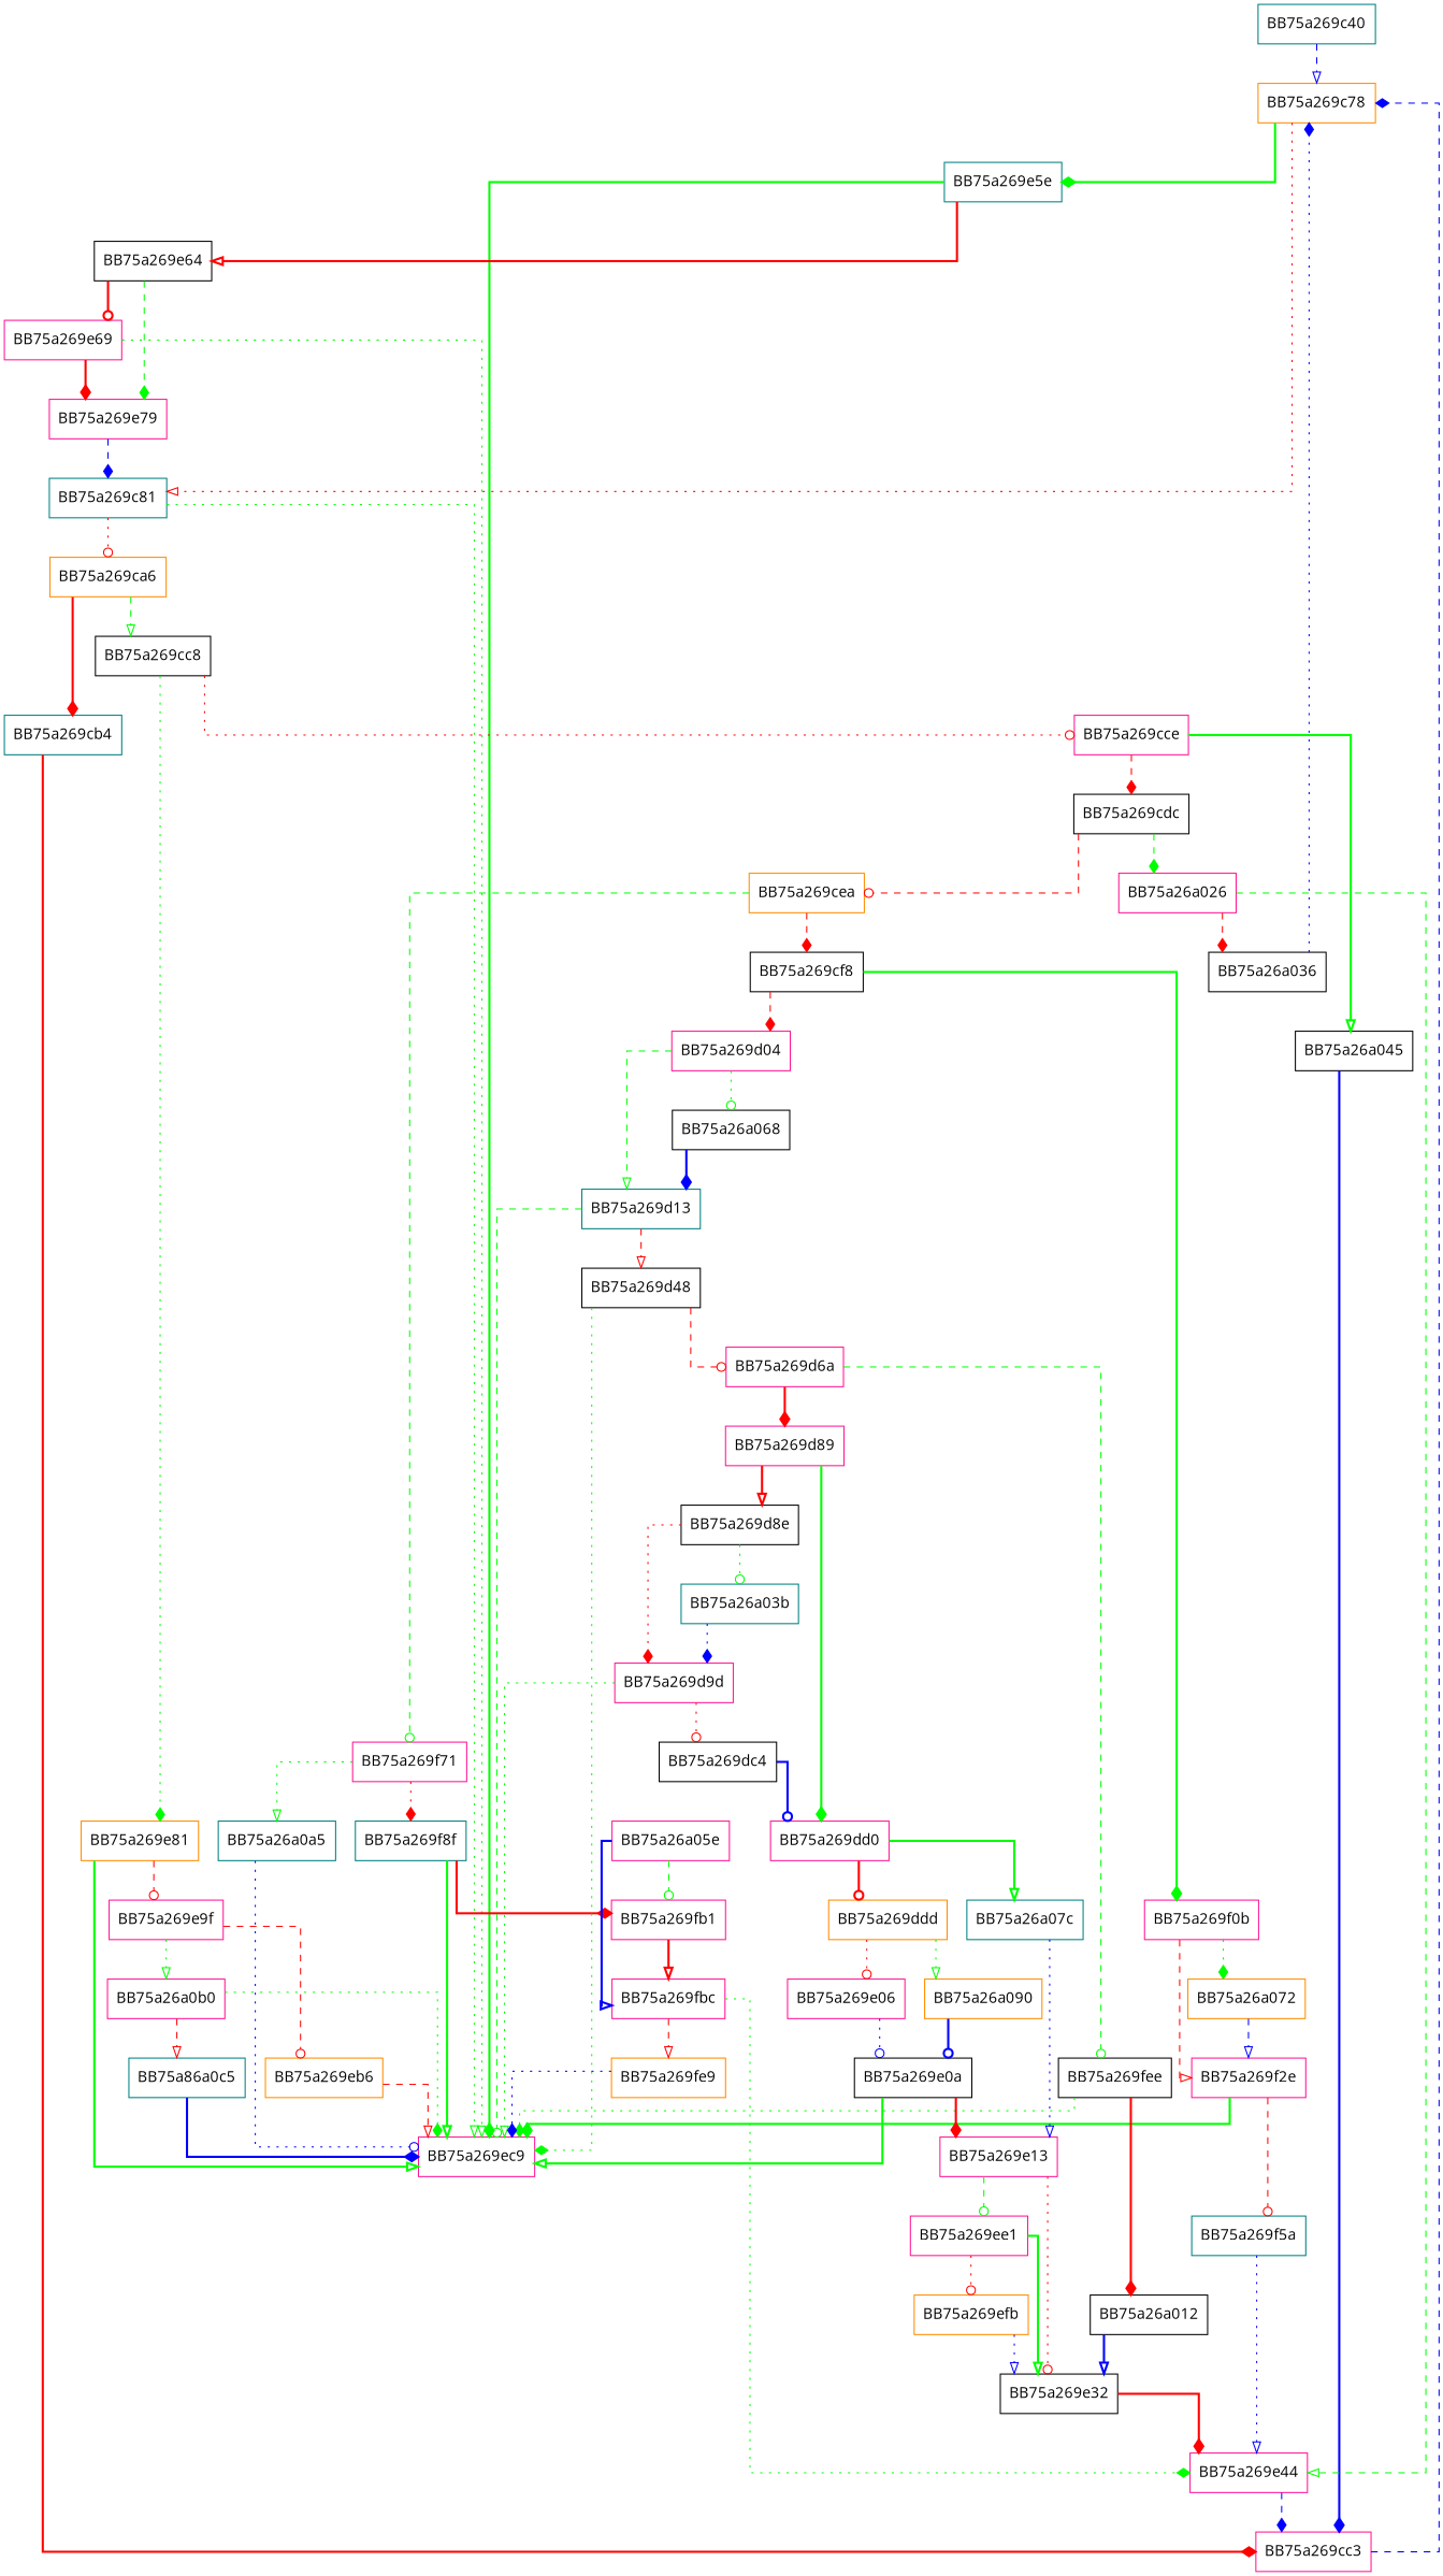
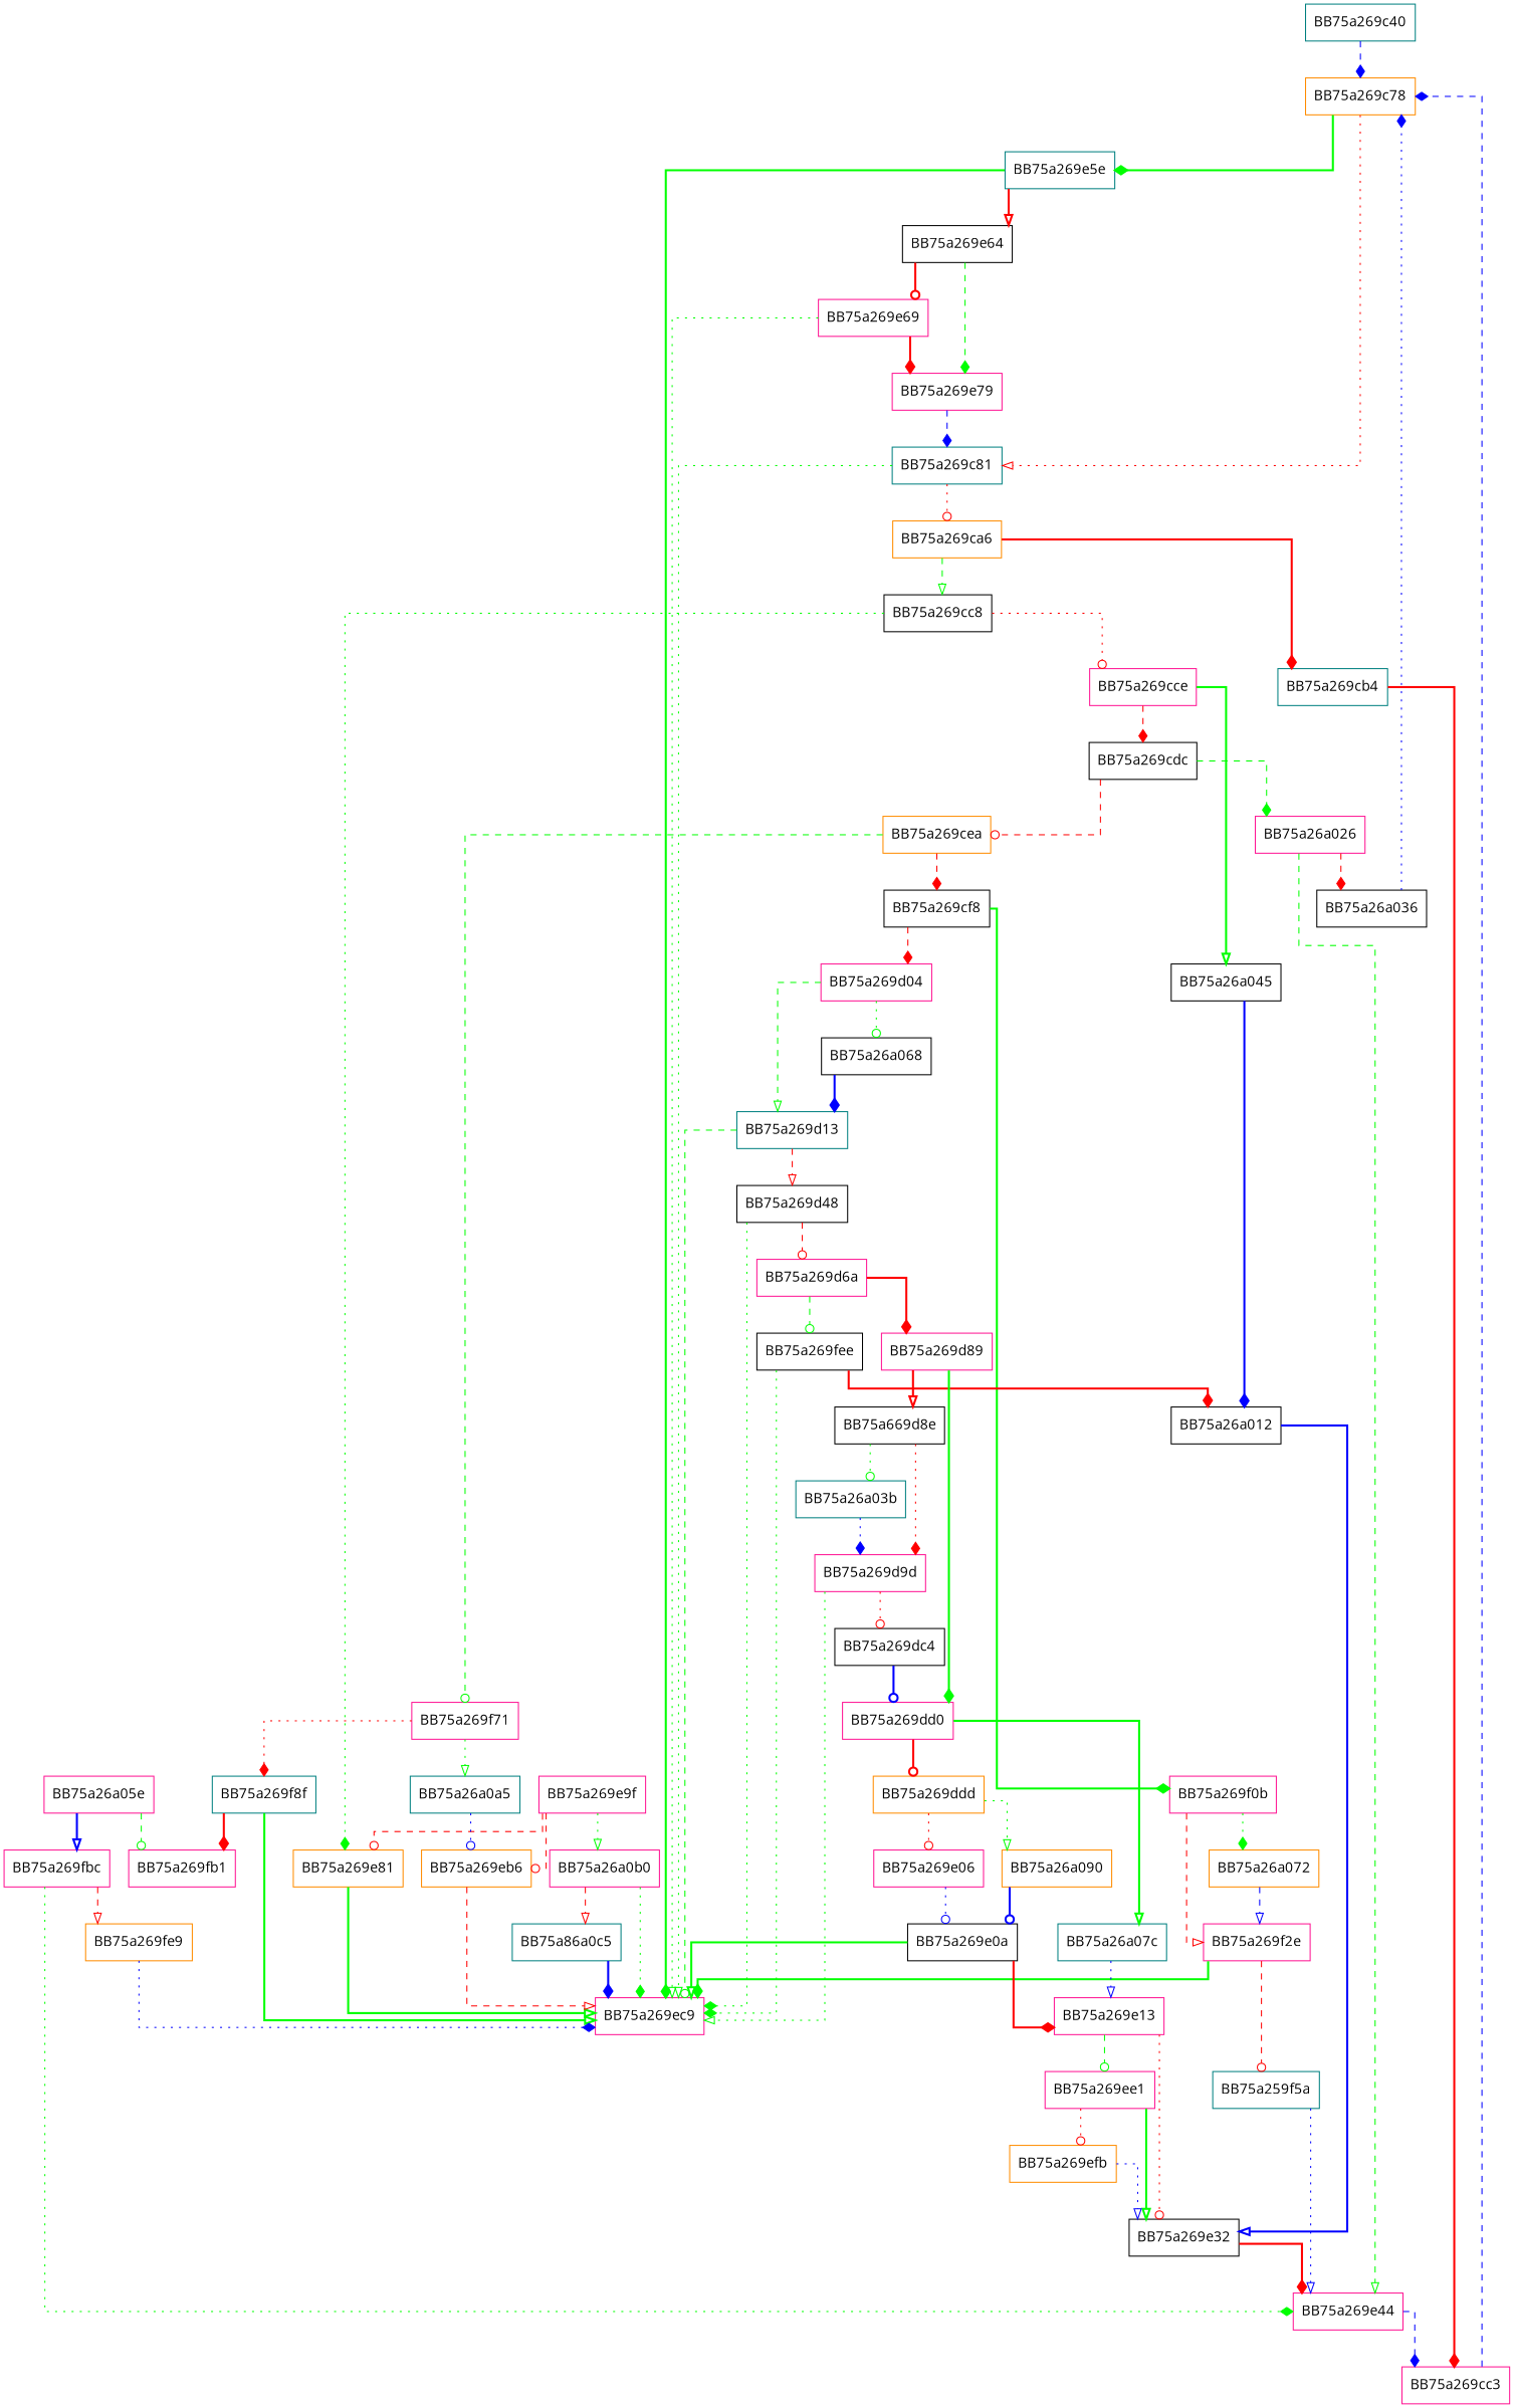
  digraph {
    fontname="Open Sans"
    splines=ortho
    node [color=deeppink fontname="Open Sans" shape=box]
    edge [arrowhead=diamond color=red fontname="Open Sans" style=bold]
    BB75a269c40 [color=teal]
    BB75a269c78 [color=darkorange]
    BB75a269e5e [color=teal]
    BB75a269c81 [color=teal]
    BB75a269ec9
    BB75a269e64 [color=black]
    BB75a269ca6 [color=darkorange]
    BB75a269e79
    BB75a269e69
    BB75a269cc8 [color=black]
    BB75a269cb4 [color=teal]
    BB75a269e81 [color=darkorange]
    BB75a269cce
    BB75a269cc3
    BB75a269e9f
    BB75a26a045 [color=black]
    BB75a269cdc [color=black]
    BB75a26a0b0
    BB75a269eb6 [color=darkorange]
    BB75a26a026
    BB75a269cea [color=darkorange]
    BB75a269e44
    BB75a26a036 [color=black]
    BB75a269f71
    BB75a269cf8 [color=black]
    BB75a26a0a5 [color=teal]
    BB75a269f8f [color=teal]
    BB75a269f0b
    BB75a269d04
    BB75a269fb1
    BB75a26a072 [color=darkorange]
    BB75a269f2e
    BB75a26a068 [color=black]
    BB75a269d13 [color=teal]
-   BB75a269f5a [color=teal]
+   BB75a269f5a [color=teal label=BB75a259f5a]
    BB75a269d48 [color=black]
    BB75a269d6a
    BB75a269fee [color=black]
    BB75a269d89
    BB75a26a012 [color=black]
    BB75a269dd0
-   BB75a269d8e [color=black]
+   BB75a269d8e [color=black label=BB75a669d8e]
    BB75a269e32 [color=black]
    BB75a26a07c [color=teal]
    BB75a269ddd [color=darkorange]
    BB75a26a03b [color=teal]
    BB75a269d9d
    BB75a269e13
    BB75a26a090 [color=darkorange]
    BB75a269e06
    BB75a269dc4 [color=black]
    BB75a269ee1
    BB75a269e0a [color=black]
    BB75a269efb [color=darkorange]
    n55 [color=teal label=BB75a86a0c5]
    BB75a269fbc
    BB75a26a05e
    BB75a269fe9 [color=darkorange]
-   BB75a269c40 -> BB75a269c78 [arrowhead=onormal color=blue style=dashed]
+   BB75a269c40 -> BB75a269c78 [color=blue style=dashed]
    BB75a269c78 -> BB75a269e5e [color=green]
    BB75a269c78 -> BB75a269c81 [arrowhead=onormal style=dotted]
    BB75a269e5e -> BB75a269ec9 [color=green]
    BB75a269e5e -> BB75a269e64 [arrowhead=onormal]
    BB75a269c81 -> BB75a269ec9 [arrowhead=onormal color=green style=dotted]
    BB75a269c81 -> BB75a269ca6 [arrowhead=odot style=dotted]
    BB75a269e64 -> BB75a269e79 [color=green style=dashed]
    BB75a269e64 -> BB75a269e69 [arrowhead=odot]
    BB75a269ca6 -> BB75a269cc8 [arrowhead=onormal color=green style=dashed]
    BB75a269ca6 -> BB75a269cb4
    BB75a269e79 -> BB75a269c81 [color=blue style=dashed]
    BB75a269e69 -> BB75a269ec9 [arrowhead=onormal color=green style=dotted]
    BB75a269e69 -> BB75a269e79
    BB75a269cc8 -> BB75a269e81 [color=green style=dotted]
    BB75a269cc8 -> BB75a269cce [arrowhead=odot style=dotted]
    BB75a269cb4 -> BB75a269cc3
    BB75a269e81 -> BB75a269ec9 [arrowhead=onormal color=green]
-   BB75a269e81 -> BB75a269e9f [arrowhead=odot style=dashed]
+   BB75a269e9f -> BB75a269e81 [arrowhead=odot style=dashed]
    BB75a269cce -> BB75a26a045 [arrowhead=onormal color=green]
    BB75a269cce -> BB75a269cdc [style=dashed]
    BB75a269cc3 -> BB75a269c78 [color=blue style=dashed]
    BB75a269e9f -> BB75a26a0b0 [arrowhead=onormal color=green style=dotted]
    BB75a269e9f -> BB75a269eb6 [arrowhead=odot style=dashed]
-   BB75a26a045 -> BB75a269cc3 [color=blue]
+   BB75a26a045 -> BB75a26a012 [color=blue]
    BB75a269cdc -> BB75a26a026 [color=green style=dashed]
    BB75a269cdc -> BB75a269cea [arrowhead=odot style=dashed]
    BB75a26a0b0 -> BB75a269ec9 [color=green style=dotted]
    BB75a26a0b0 -> n55 [arrowhead=onormal style=dashed]
    BB75a269eb6 -> BB75a269ec9 [arrowhead=onormal style=dashed]
    BB75a26a026 -> BB75a269e44 [arrowhead=onormal color=green style=dashed]
    BB75a26a026 -> BB75a26a036 [style=dashed]
    BB75a269cea -> BB75a269f71 [arrowhead=odot color=green style=dashed]
    BB75a269cea -> BB75a269cf8 [style=dashed]
    BB75a269e44 -> BB75a269cc3 [color=blue style=dashed]
    BB75a26a036 -> BB75a269c78 [color=blue style=dotted]
    BB75a269f71 -> BB75a26a0a5 [arrowhead=onormal color=green style=dotted]
    BB75a269f71 -> BB75a269f8f [style=dotted]
    BB75a269cf8 -> BB75a269f0b [color=green]
    BB75a269cf8 -> BB75a269d04 [style=dashed]
-   BB75a26a0a5 -> BB75a269ec9 [arrowhead=odot color=blue style=dotted]
+   BB75a26a0a5 -> BB75a269eb6 [arrowhead=odot color=blue style=dotted]
    BB75a269f8f -> BB75a269ec9 [arrowhead=onormal color=green]
    BB75a269f8f -> BB75a269fb1
    BB75a269f0b -> BB75a26a072 [color=green style=dotted]
    BB75a269f0b -> BB75a269f2e [arrowhead=onormal style=dashed]
    BB75a269d04 -> BB75a26a068 [arrowhead=odot color=green style=dotted]
    BB75a269d04 -> BB75a269d13 [arrowhead=onormal color=green style=dashed]
-   BB75a269fb1 -> BB75a269fbc [arrowhead=onormal]
    BB75a26a072 -> BB75a269f2e [arrowhead=onormal color=blue style=dashed]
    BB75a269f2e -> BB75a269ec9 [color=green]
    BB75a269f2e -> BB75a269f5a [arrowhead=odot style=dashed]
    BB75a26a068 -> BB75a269d13 [color=blue]
    BB75a269d13 -> BB75a269ec9 [arrowhead=odot color=green style=dashed]
    BB75a269d13 -> BB75a269d48 [arrowhead=onormal style=dashed]
    BB75a269f5a -> BB75a269e44 [arrowhead=onormal color=blue style=dotted]
    BB75a269d48 -> BB75a269ec9 [color=green style=dotted]
    BB75a269d48 -> BB75a269d6a [arrowhead=odot style=dashed]
    BB75a269d6a -> BB75a269fee [arrowhead=odot color=green style=dashed]
    BB75a269d6a -> BB75a269d89
    BB75a269fee -> BB75a269ec9 [color=green style=dotted]
    BB75a269fee -> BB75a26a012
    BB75a269d89 -> BB75a269dd0 [color=green]
    BB75a269d89 -> BB75a269d8e [arrowhead=onormal]
    BB75a26a012 -> BB75a269e32 [arrowhead=onormal color=blue]
    BB75a269dd0 -> BB75a26a07c [arrowhead=onormal color=green]
    BB75a269dd0 -> BB75a269ddd [arrowhead=odot]
    BB75a269d8e -> BB75a26a03b [arrowhead=odot color=green style=dotted]
    BB75a269d8e -> BB75a269d9d [style=dotted]
    BB75a269e32 -> BB75a269e44
    BB75a26a07c -> BB75a269e13 [arrowhead=onormal color=blue style=dotted]
    BB75a269ddd -> BB75a26a090 [arrowhead=onormal color=green style=dotted]
    BB75a269ddd -> BB75a269e06 [arrowhead=odot style=dotted]
    BB75a26a03b -> BB75a269d9d [color=blue style=dotted]
    BB75a269d9d -> BB75a269ec9 [arrowhead=onormal color=green style=dotted]
    BB75a269d9d -> BB75a269dc4 [arrowhead=odot style=dotted]
    BB75a269e13 -> BB75a269e32 [arrowhead=odot style=dotted]
    BB75a269e13 -> BB75a269ee1 [arrowhead=odot color=green style=dashed]
    BB75a26a090 -> BB75a269e0a [arrowhead=odot color=blue]
    BB75a269e06 -> BB75a269e0a [arrowhead=odot color=blue style=dotted]
    BB75a269dc4 -> BB75a269dd0 [arrowhead=odot color=blue]
    BB75a269ee1 -> BB75a269e32 [arrowhead=onormal color=green]
    BB75a269ee1 -> BB75a269efb [arrowhead=odot style=dotted]
    BB75a269e0a -> BB75a269ec9 [arrowhead=onormal color=green]
    BB75a269e0a -> BB75a269e13
    BB75a269efb -> BB75a269e32 [arrowhead=onormal color=blue style=dotted]
    n55 -> BB75a269ec9 [color=blue]
    BB75a269fbc -> BB75a269e44 [color=green style=dotted]
    BB75a269fbc -> BB75a269fe9 [arrowhead=onormal style=dashed]
    BB75a26a05e -> BB75a269fb1 [arrowhead=odot color=green style=dashed]
    BB75a26a05e -> BB75a269fbc [arrowhead=onormal color=blue]
    BB75a269fe9 -> BB75a269ec9 [color=blue style=dotted]
  }
